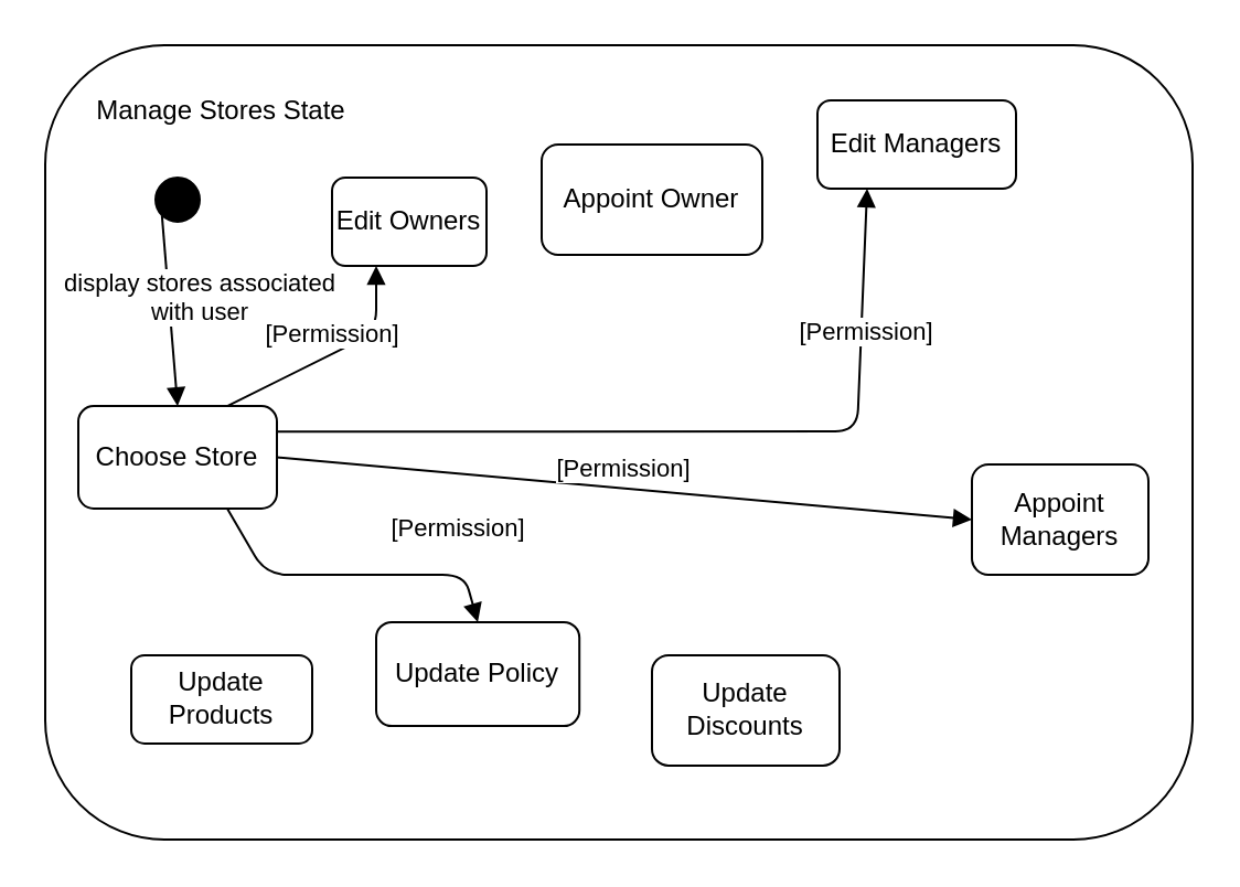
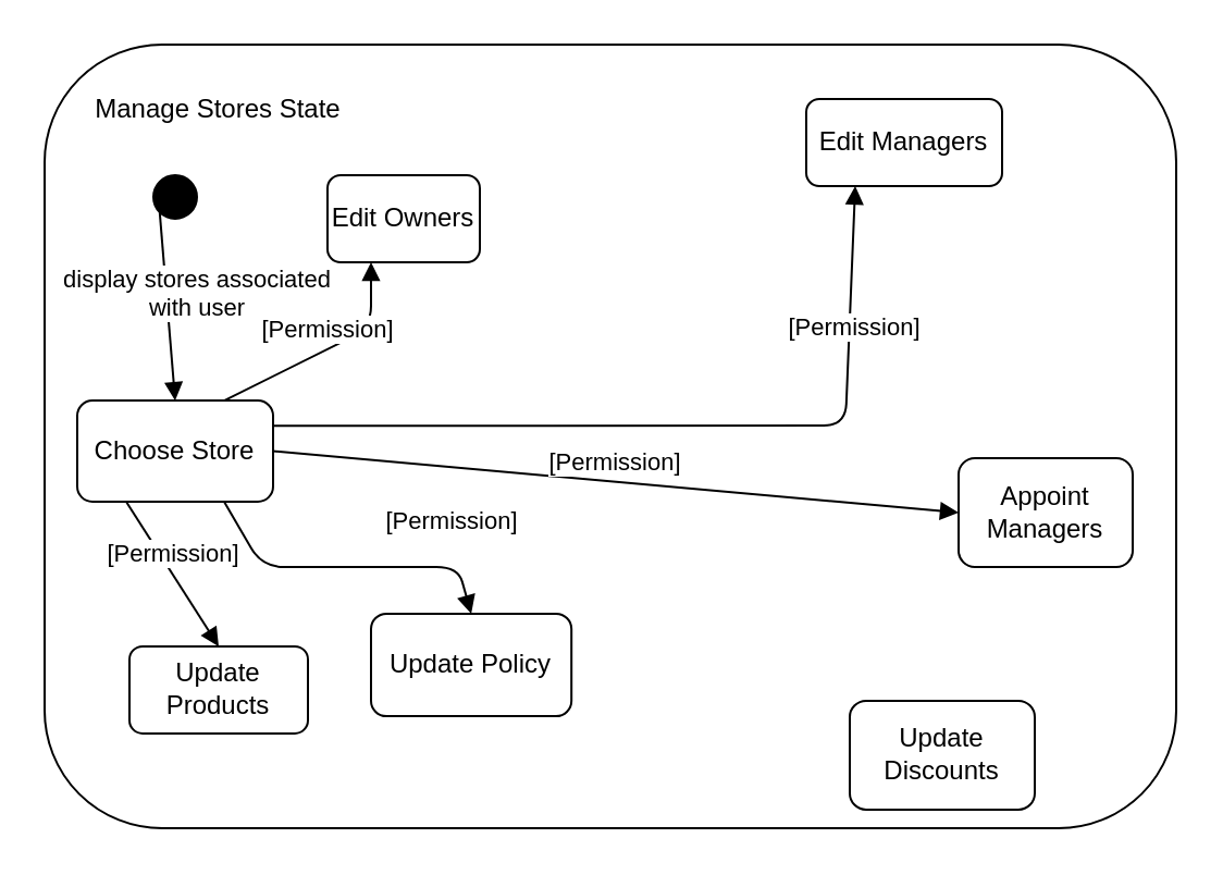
  <mxCell id="0" />
  <mxCell id="1" parent="0" />
  <mxCell id="2" value="" style="rounded=1;whiteSpace=wrap;html=1;" vertex="1" parent="1"><mxGeometry x="20" y="20" width="520" height="360" as="geometry" /></mxCell>
  <mxCell id="3" value="Manage Stores State" style="text;html=1;strokeColor=none;fillColor=none;align=center;verticalAlign=middle;whiteSpace=wrap;rounded=0;" vertex="1" parent="1"><mxGeometry x="40" y="40" width="120" height="20" as="geometry" /></mxCell>
  <mxCell id="4" value="Edit Owners" style="shape=ext;rounded=1;html=1;whiteSpace=wrap;" vertex="1" parent="1"><mxGeometry x="150" y="80" width="70" height="40" as="geometry" /></mxCell>
  <mxCell id="5" value="" style="shape=mxgraph.bpmn.shape;html=1;verticalLabelPosition=bottom;labelBackgroundColor=#ffffff;verticalAlign=top;align=center;perimeter=ellipsePerimeter;outlineConnect=0;outline=standard;symbol=general;fillColor=#000000;" vertex="1" parent="1"><mxGeometry x="70" y="80" width="20" height="20" as="geometry" /></mxCell>
  <mxCell id="6" value="Update Products" style="shape=ext;rounded=1;html=1;whiteSpace=wrap;" vertex="1" parent="1"><mxGeometry x="59" y="296.45" width="82" height="40" as="geometry" /></mxCell>
  <mxCell id="7" value="Edit Managers" style="shape=ext;rounded=1;html=1;whiteSpace=wrap;" vertex="1" parent="1"><mxGeometry x="370" y="45" width="90" height="40" as="geometry" /></mxCell>
  <mxCell id="8" value="Choose Store" style="shape=ext;rounded=1;html=1;whiteSpace=wrap;" vertex="1" parent="1"><mxGeometry x="35" y="183.55" width="90" height="46.45" as="geometry" /></mxCell>
  <mxCell id="9" value="display stores associated&lt;br&gt;with user" style="html=1;verticalAlign=bottom;endArrow=block;exitX=0.145;exitY=0.855;exitDx=0;exitDy=0;exitPerimeter=0;entryX=0.5;entryY=0;entryDx=0;entryDy=0;" edge="1" parent="1" source="5" target="8"><mxGeometry x="0.248" y="13" width="80" relative="1" as="geometry"><mxPoint x="300" y="220" as="sourcePoint" /><mxPoint x="380" y="220" as="targetPoint" /><Array as="points" /><mxPoint as="offset" /></mxGeometry></mxCell>
  <mxCell id="10" value="[Permission]" style="html=1;verticalAlign=bottom;endArrow=block;exitX=1;exitY=0.25;exitDx=0;exitDy=0;entryX=0.25;entryY=1;entryDx=0;entryDy=0;" edge="1" parent="1" source="8" target="7"><mxGeometry x="0.469" y="25" width="80" relative="1" as="geometry"><mxPoint x="97.1" y="92.9" as="sourcePoint" /><mxPoint x="455" y="90" as="targetPoint" /><Array as="points"><mxPoint x="388" y="195" /></Array><mxPoint x="29" y="-24" as="offset" /></mxGeometry></mxCell>
+ <mxCell id="11" value="[Permission]" style="html=1;verticalAlign=bottom;endArrow=block;exitX=0.25;exitY=1;exitDx=0;exitDy=0;entryX=0.5;entryY=0;entryDx=0;entryDy=0;" edge="1" parent="1" source="8" target="6"><mxGeometry width="80" relative="1" as="geometry"><mxPoint x="107.1" y="102.9" as="sourcePoint" /><mxPoint x="295" y="270" as="targetPoint" /><Array as="points" /></mxGeometry></mxCell>
  <mxCell id="12" value="[Permission]" style="html=1;verticalAlign=bottom;endArrow=block;exitX=0.75;exitY=0;exitDx=0;exitDy=0;" edge="1" parent="1" source="8"><mxGeometry x="0.006" width="80" relative="1" as="geometry"><mxPoint x="90" y="100" as="sourcePoint" /><mxPoint x="170" y="120" as="targetPoint" /><Array as="points"><mxPoint x="170" y="150" /></Array><mxPoint as="offset" /></mxGeometry></mxCell>
  <mxCell id="13" value="Appoint Managers" style="shape=ext;rounded=1;html=1;whiteSpace=wrap;" vertex="1" parent="1"><mxGeometry x="440" y="210" width="80" height="50" as="geometry" /></mxCell>
- <mxCell id="14" value="Appoint Owner" style="shape=ext;rounded=1;html=1;whiteSpace=wrap;" vertex="1" parent="1"><mxGeometry x="245" y="65" width="100" height="50" as="geometry" /></mxCell>
  <mxCell id="15" value="Update Policy" style="shape=ext;rounded=1;html=1;whiteSpace=wrap;" vertex="1" parent="1"><mxGeometry x="170" y="281.45" width="92.1" height="47.1" as="geometry" /></mxCell>
  <mxCell id="16" value="[Permission]" style="html=1;verticalAlign=bottom;endArrow=block;exitX=0.75;exitY=1;exitDx=0;exitDy=0;entryX=0.5;entryY=0;entryDx=0;entryDy=0;" edge="1" parent="1" source="8" target="15"><mxGeometry x="0.656" y="12" width="80" relative="1" as="geometry"><mxPoint x="180" y="130" as="sourcePoint" /><mxPoint x="387.9" y="302.9" as="targetPoint" /><Array as="points"><mxPoint x="120" y="260" /><mxPoint x="210" y="260" /></Array><mxPoint as="offset" /></mxGeometry></mxCell>
- <mxCell id="17" value="Update Discounts" style="shape=ext;rounded=1;html=1;whiteSpace=wrap;" vertex="1" parent="1"><mxGeometry x="295" y="296.45" width="85" height="50" as="geometry" /></mxCell>
+ <mxCell id="17" value="Update Discounts" style="shape=ext;rounded=1;html=1;whiteSpace=wrap;" vertex="1" parent="1"><mxGeometry x="390" y="321.45" width="85" height="50" as="geometry" /></mxCell>
  <mxCell id="18" value="[Permission]" style="html=1;verticalAlign=bottom;endArrow=block;exitX=1;exitY=0.5;exitDx=0;exitDy=0;entryX=0;entryY=0.5;entryDx=0;entryDy=0;" edge="1" parent="1" source="8" target="13"><mxGeometry width="80" relative="1" as="geometry"><mxPoint x="135" y="228.388" as="sourcePoint" /><mxPoint x="450" y="266.45" as="targetPoint" /><Array as="points" /></mxGeometry></mxCell>
